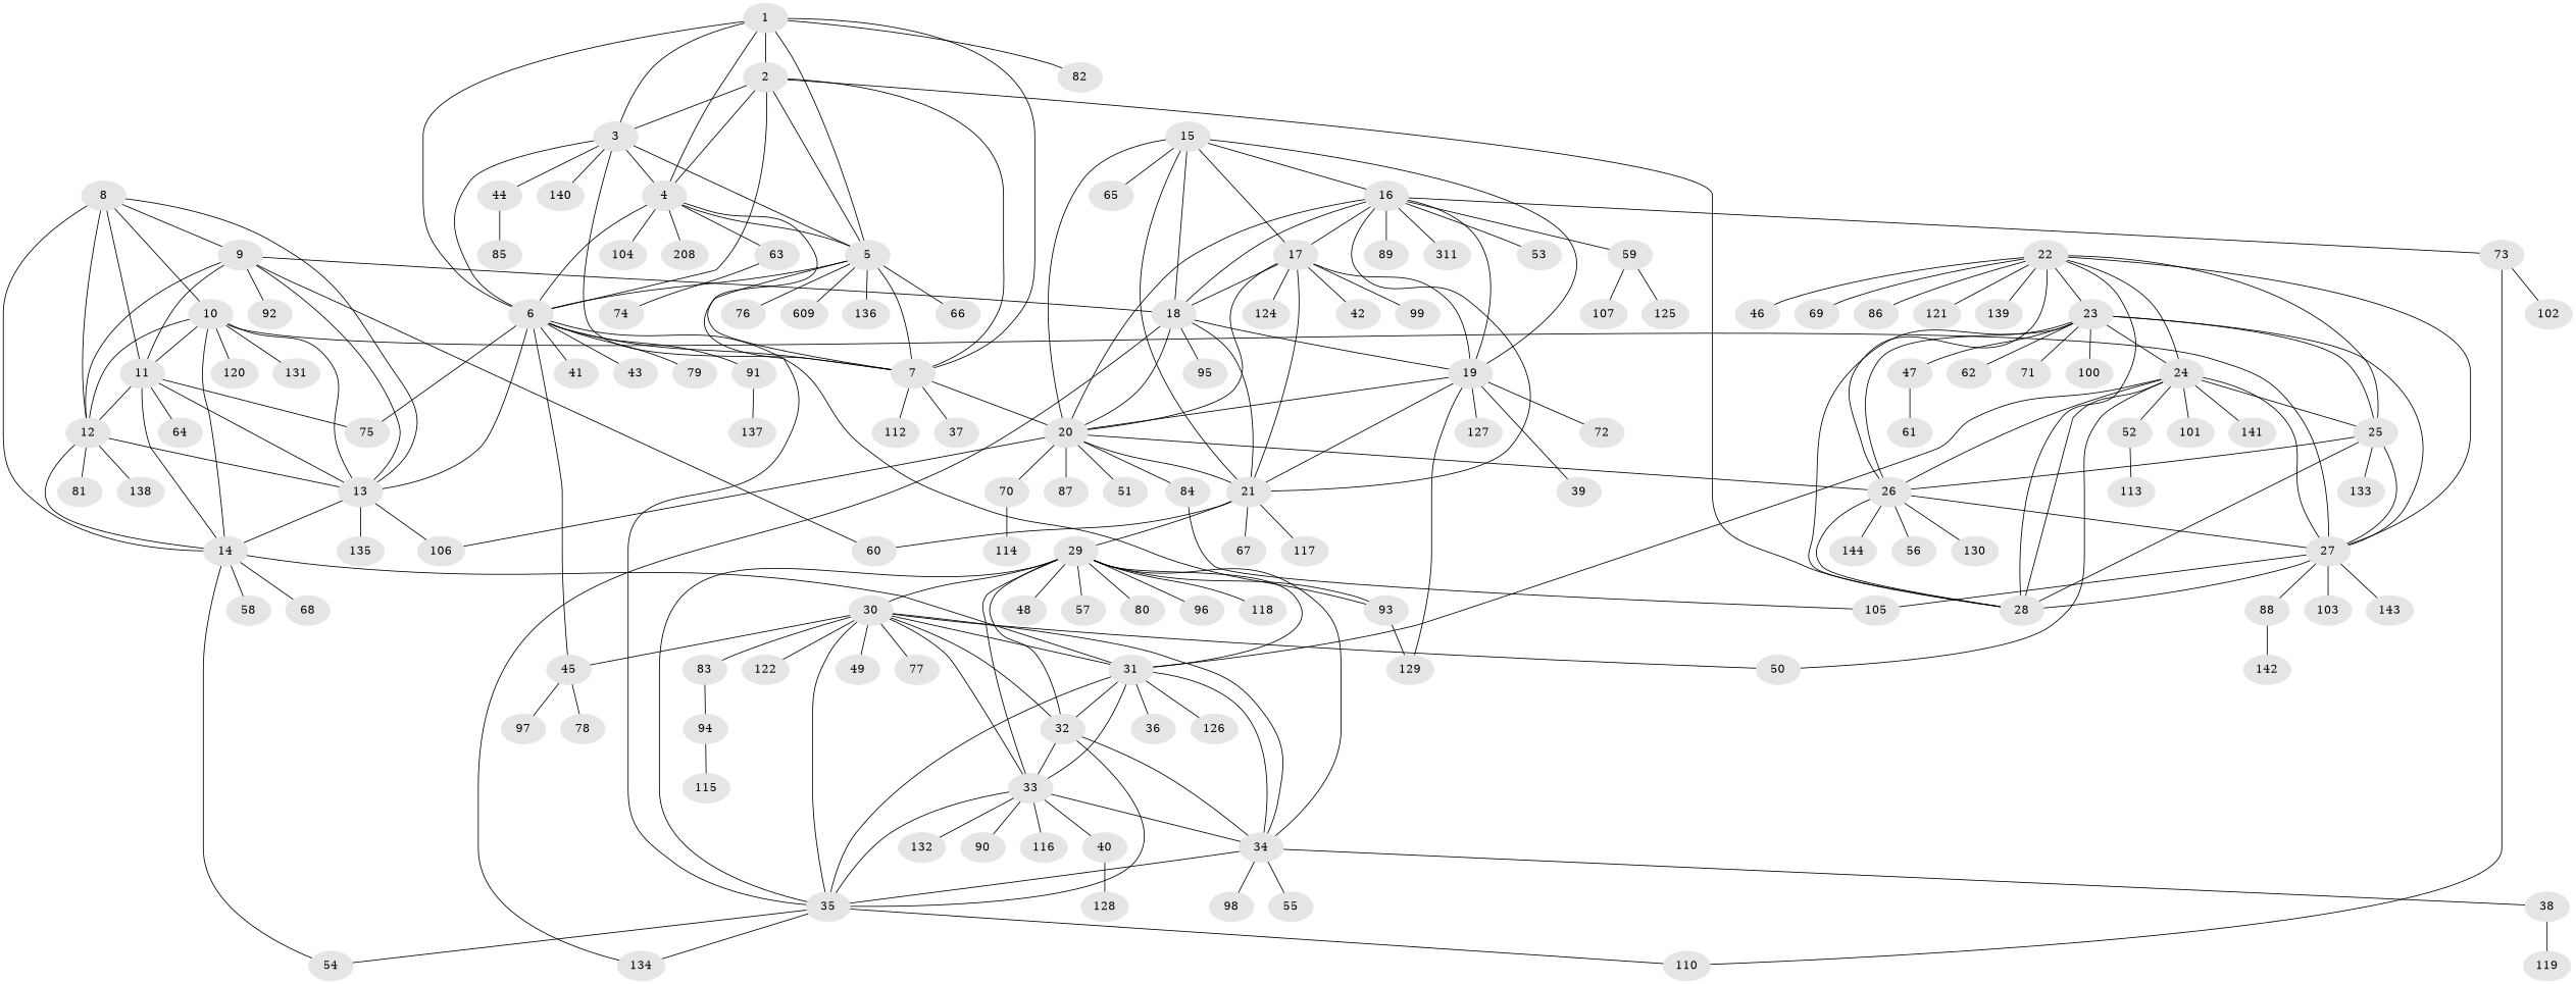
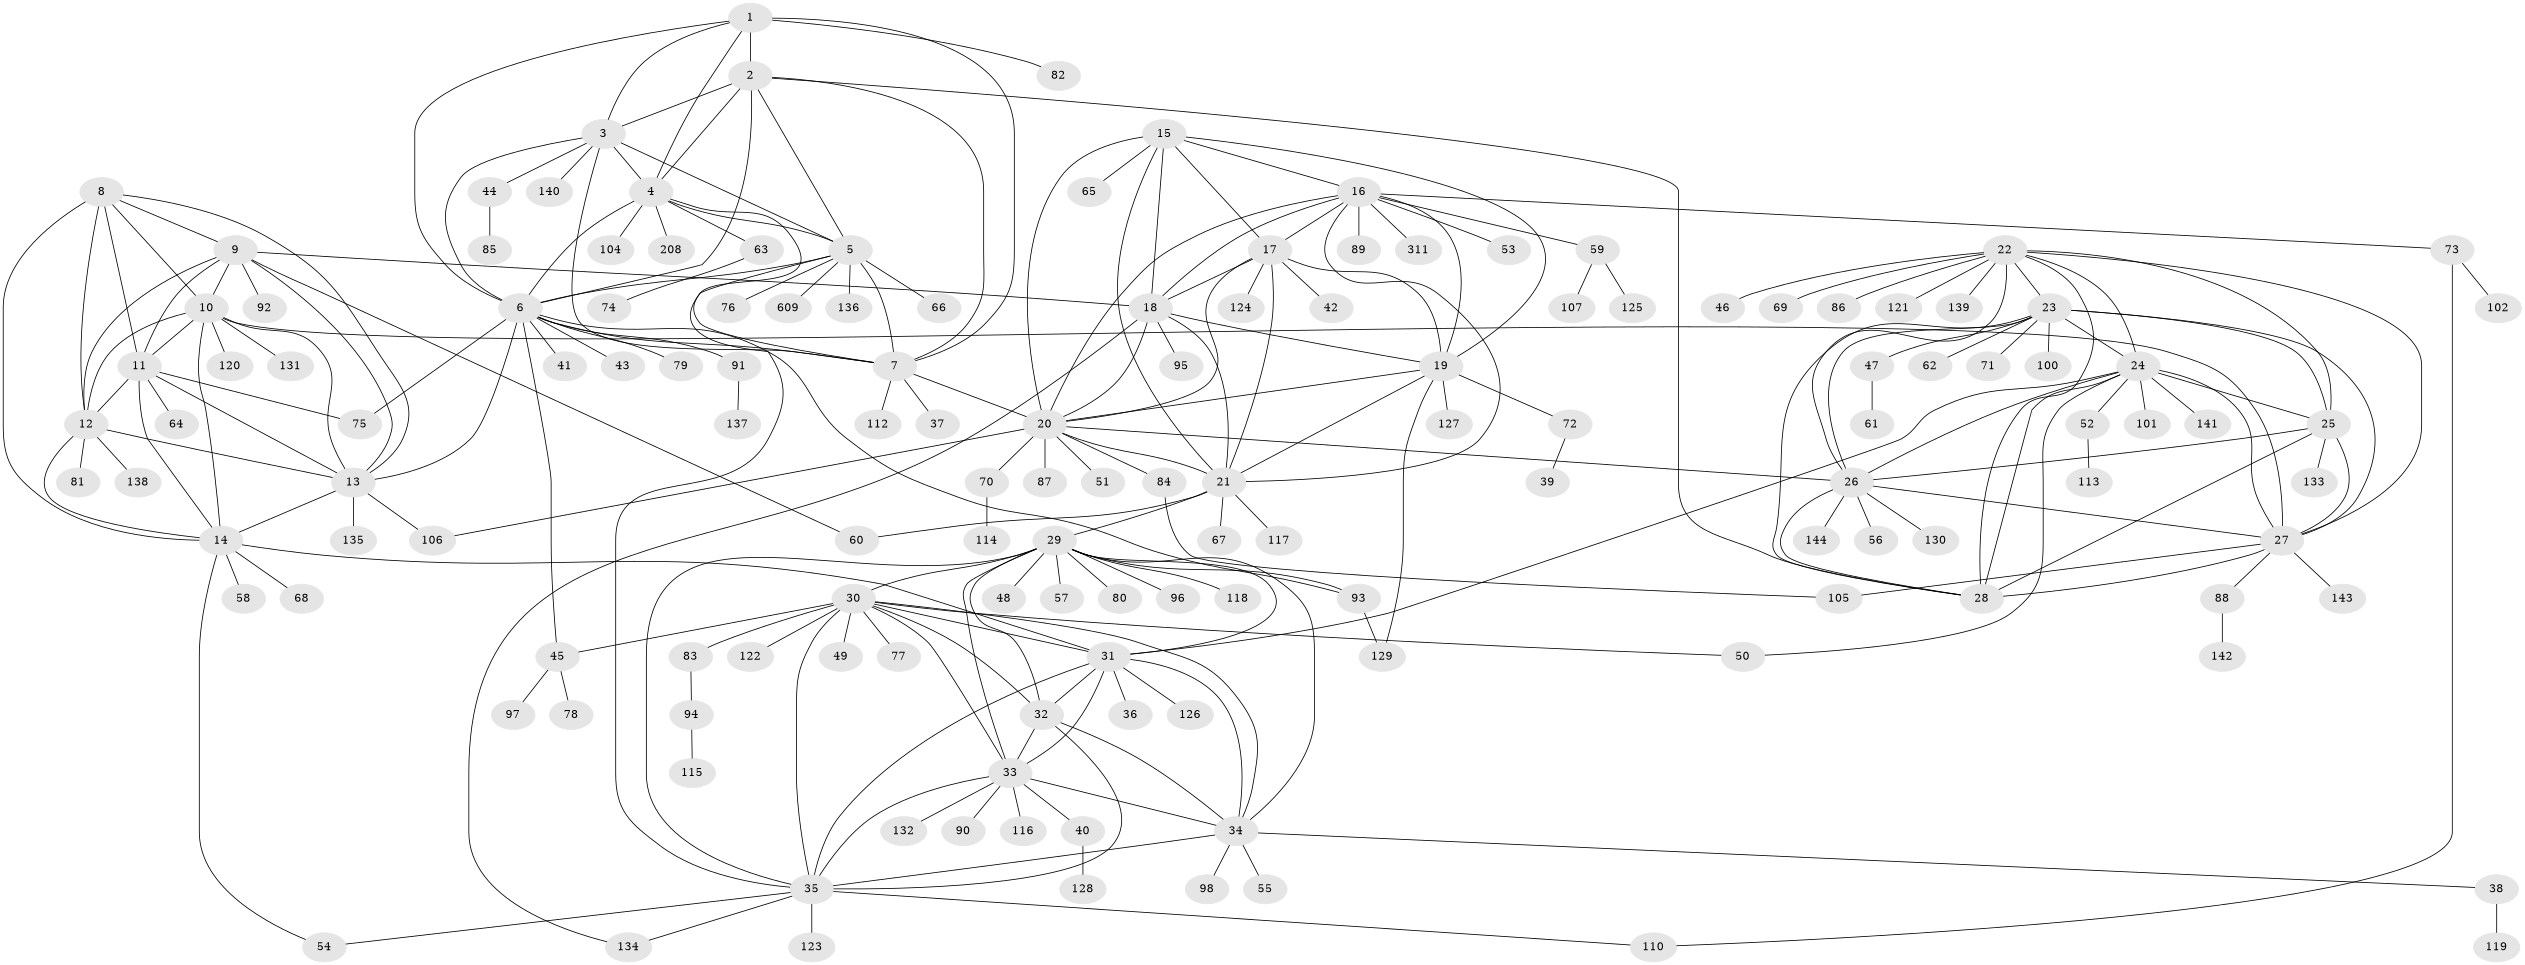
  graph {
    node [color=gray90 style=filled]
    1
    2
    3
    4
    5
    6
    7
    82
    28
    44
    140
    63
    104
    n14 [label=208]
    35
    66
    76
    n18 [label=609]
    136
    13
    41
    43
    45
    75
    79
    91
    93
    20
    37
    112
    85
    74
    54
    134
    110
+   123
    14
    106
    135
    78
    97
    137
    129
    21
    26
    51
    70
    84
    87
    8
    9
    10
    11
    12
    18
    60
    92
    27
    120
    131
    64
    81
    138
    31
    58
    68
    19
    95
    88
-   103
    105
    143
    32
    33
    34
    36
    126
    15
    16
    17
    65
    53
    59
    73
    89
    n86 [label=311]
    42
-   99
    124
    39
    72
    127
    29
    67
    117
    107
    125
    102
    56
    130
    144
    114
    30
    48
    57
    80
    96
    118
    22
    23
    24
    25
    46
    69
    86
    121
    139
    47
    62
    71
    100
    50
    52
    101
    141
    133
    61
    113
    142
    49
    77
    83
    122
    40
    90
    116
    132
    38
    55
    98
    94
    128
    119
    115
    1 -- 2
    1 -- 3
    1 -- 4
-   1 -- 5
    1 -- 6
    1 -- 7
    1 -- 82
    2 -- 3
    2 -- 4
    2 -- 5
    2 -- 6
    2 -- 7
    2 -- 28
    3 -- 4
    3 -- 5
    3 -- 6
    3 -- 7
    3 -- 44
    3 -- 140
    4 -- 5
    4 -- 6
    4 -- 7
    4 -- 63
    4 -- 104
    4 -- n14
    5 -- 6
    5 -- 7
    5 -- 35
    5 -- 66
    5 -- 76
    5 -- n18
    5 -- 136
    6 -- 7
    6 -- 13
    6 -- 41
    6 -- 43
    6 -- 45
    6 -- 75
    6 -- 79
    6 -- 91
    6 -- 93
    7 -- 20
    7 -- 37
    7 -- 112
    44 -- 85
    63 -- 74
    35 -- 54
    35 -- 134
    35 -- 110
+   35 -- 123
    13 -- 14
    13 -- 106
    13 -- 135
    45 -- 78
    45 -- 97
    91 -- 137
    93 -- 129
    20 -- 106
    20 -- 21
    20 -- 26
    20 -- 51
    20 -- 70
    20 -- 84
    20 -- 87
    14 -- 54
    14 -- 31
    14 -- 58
    14 -- 68
    21 -- 60
    21 -- 29
    21 -- 67
    21 -- 117
    26 -- 28
    26 -- 27
    26 -- 56
    26 -- 130
    26 -- 144
    70 -- 114
    84 -- 105
    8 -- 13
    8 -- 14
    8 -- 9
    8 -- 10
    8 -- 11
    8 -- 12
    9 -- 13
+   9 -- 10
    9 -- 11
    9 -- 12
    9 -- 18
    9 -- 60
    9 -- 92
    10 -- 13
    10 -- 14
    10 -- 11
    10 -- 12
    10 -- 27
    10 -- 120
    10 -- 131
    11 -- 13
    11 -- 75
    11 -- 14
    11 -- 12
    11 -- 64
    12 -- 13
    12 -- 14
    12 -- 81
    12 -- 138
    18 -- 20
    18 -- 134
    18 -- 21
    18 -- 19
    18 -- 95
    27 -- 28
    27 -- 88
-   27 -- 103
    27 -- 105
    27 -- 143
    31 -- 35
    31 -- 32
    31 -- 33
    31 -- 34
    31 -- 36
    31 -- 126
    19 -- 20
    19 -- 129
    19 -- 21
-   19 -- 39
+   72 -- 39
    19 -- 72
    19 -- 127
    88 -- 142
    32 -- 35
    32 -- 33
    32 -- 34
    33 -- 35
    33 -- 34
    33 -- 40
    33 -- 90
    33 -- 116
    33 -- 132
    34 -- 35
    34 -- 38
    34 -- 55
    34 -- 98
    15 -- 20
    15 -- 21
    15 -- 18
    15 -- 19
    15 -- 16
    15 -- 17
    15 -- 65
    16 -- 20
    16 -- 21
    16 -- 18
    16 -- 19
    16 -- 17
    16 -- 53
    16 -- 59
    16 -- 73
    16 -- 89
    16 -- n86
    17 -- 20
    17 -- 21
    17 -- 18
    17 -- 19
    17 -- 42
-   17 -- 99
    17 -- 124
    59 -- 107
    59 -- 125
    73 -- 110
    73 -- 102
    29 -- 35
    29 -- 93
    29 -- 31
    29 -- 32
    29 -- 33
    29 -- 34
    29 -- 30
    29 -- 48
    29 -- 57
    29 -- 80
    29 -- 96
    29 -- 118
    30 -- 35
    30 -- 45
    30 -- 31
    30 -- 32
    30 -- 33
    30 -- 34
    30 -- 50
    30 -- 49
    30 -- 77
    30 -- 83
    30 -- 122
    22 -- 28
    22 -- 26
    22 -- 27
    22 -- 23
    22 -- 24
    22 -- 25
    22 -- 46
    22 -- 69
    22 -- 86
    22 -- 121
    22 -- 139
    23 -- 28
    23 -- 26
    23 -- 27
    23 -- 24
    23 -- 25
    23 -- 47
    23 -- 62
    23 -- 71
    23 -- 100
    24 -- 28
    24 -- 26
    24 -- 27
    24 -- 31
    24 -- 25
    24 -- 50
    24 -- 52
    24 -- 101
    24 -- 141
    25 -- 28
    25 -- 26
    25 -- 27
    25 -- 133
    47 -- 61
    52 -- 113
    83 -- 94
    40 -- 128
    38 -- 119
    94 -- 115
  }
